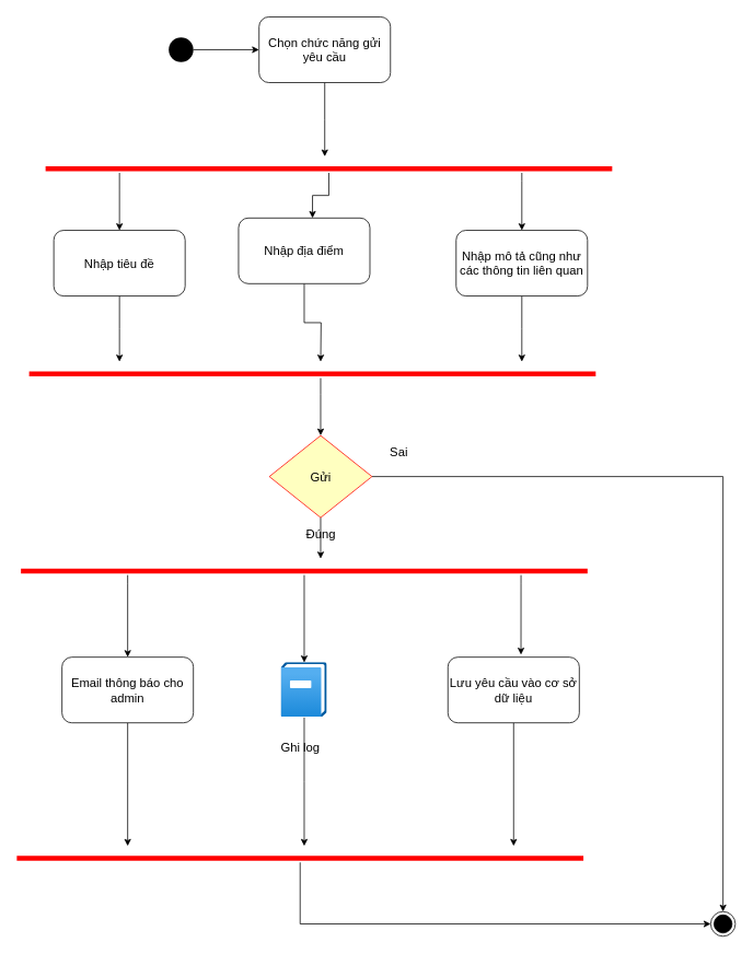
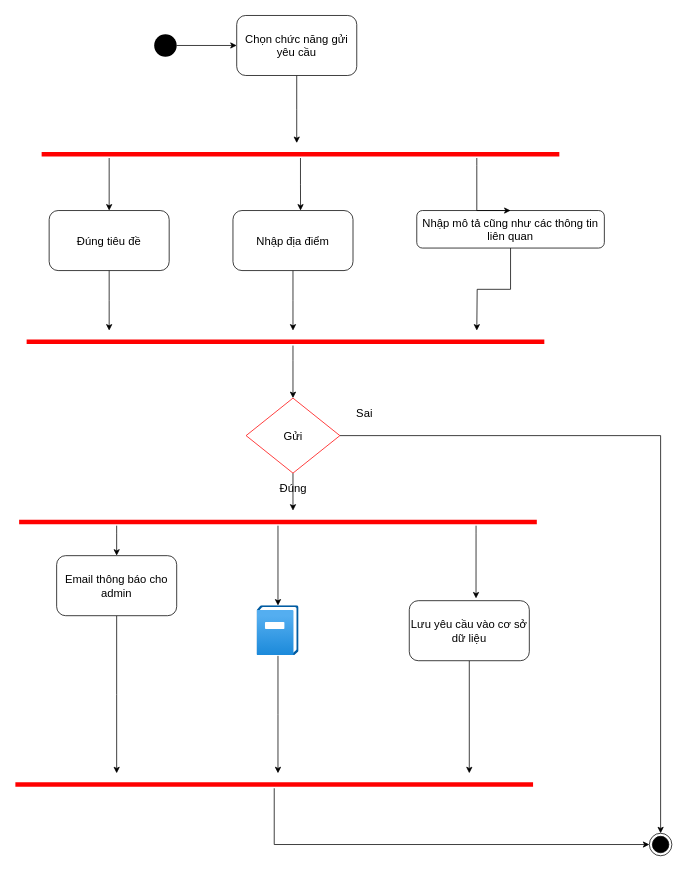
  <mxCell id="0" />
  <mxCell id="1" parent="0" />
  <mxCell id="2" style="edgeStyle=orthogonalEdgeStyle;rounded=0;orthogonalLoop=1;jettySize=auto;html=1;entryX=0;entryY=0.5;entryDx=0;entryDy=0;fontSize=15;" edge="1" parent="1" source="3" target="5"><mxGeometry relative="1" as="geometry" /></mxCell>
  <mxCell id="3" value="" style="ellipse;fillColor=#000000;strokeColor=none;" vertex="1" parent="1"><mxGeometry x="205" y="45" width="30" height="30" as="geometry" /></mxCell>
  <mxCell id="4" style="edgeStyle=orthogonalEdgeStyle;rounded=0;orthogonalLoop=1;jettySize=auto;html=1;fontSize=15;" edge="1" parent="1" source="5"><mxGeometry relative="1" as="geometry"><mxPoint x="395" y="190" as="targetPoint" /></mxGeometry></mxCell>
  <mxCell id="5" value="Chọn chức năng gửi yêu cầu" style="shape=rect;html=1;rounded=1;whiteSpace=wrap;align=center;fontSize=15;" vertex="1" parent="1"><mxGeometry x="315" y="20" width="160" height="80" as="geometry" /></mxCell>
  <mxCell id="6" value="" style="ellipse;html=1;shape=endState;fillColor=#000000;strokeColor=#000000;fontSize=15;" vertex="1" parent="1"><mxGeometry x="865" y="1110" width="30" height="30" as="geometry" /></mxCell>
  <mxCell id="7" style="edgeStyle=orthogonalEdgeStyle;rounded=0;orthogonalLoop=1;jettySize=auto;html=1;fontSize=15;" edge="1" parent="1" source="8"><mxGeometry relative="1" as="geometry"><mxPoint x="145" y="440" as="targetPoint" /></mxGeometry></mxCell>
- <mxCell id="8" value="Nhập tiêu đề" style="shape=rect;html=1;rounded=1;whiteSpace=wrap;align=center;fontSize=15;" vertex="1" parent="1"><mxGeometry x="65" y="280" width="160" height="80" as="geometry" /></mxCell>
+ <mxCell id="8" value="Đúng tiêu đề" style="shape=rect;html=1;rounded=1;whiteSpace=wrap;align=center;fontSize=15;" vertex="1" parent="1"><mxGeometry x="65" y="280" width="160" height="80" as="geometry" /></mxCell>
  <mxCell id="9" style="edgeStyle=orthogonalEdgeStyle;rounded=0;orthogonalLoop=1;jettySize=auto;html=1;fontSize=15;" edge="1" parent="1" source="10"><mxGeometry relative="1" as="geometry"><mxPoint x="635" y="440" as="targetPoint" /></mxGeometry></mxCell>
- <mxCell id="10" value="Nhập mô tả cũng như các thông tin liên quan" style="shape=rect;html=1;rounded=1;whiteSpace=wrap;align=center;fontSize=15;" vertex="1" parent="1"><mxGeometry x="555" y="280" width="160" height="80" as="geometry" /></mxCell>
+ <mxCell id="10" value="Nhập mô tả cũng như các thông tin liên quan" style="shape=rect;html=1;rounded=1;whiteSpace=wrap;align=center;fontSize=15;" vertex="1" parent="1"><mxGeometry x="555" y="280" width="250" height="50" as="geometry" /></mxCell>
  <mxCell id="11" style="edgeStyle=orthogonalEdgeStyle;rounded=0;orthogonalLoop=1;jettySize=auto;html=1;fontSize=15;" edge="1" parent="1" source="12"><mxGeometry relative="1" as="geometry"><mxPoint x="390" y="440" as="targetPoint" /></mxGeometry></mxCell>
- <mxCell id="12" value="Nhập địa điểm" style="shape=rect;html=1;rounded=1;whiteSpace=wrap;align=center;fontSize=15;" vertex="1" parent="1"><mxGeometry x="290" y="265" width="160" height="80" as="geometry" /></mxCell>
+ <mxCell id="12" value="Nhập địa điểm" style="shape=rect;html=1;rounded=1;whiteSpace=wrap;align=center;fontSize=15;" vertex="1" parent="1"><mxGeometry x="310" y="280" width="160" height="80" as="geometry" /></mxCell>
  <mxCell id="13" style="edgeStyle=orthogonalEdgeStyle;rounded=0;orthogonalLoop=1;jettySize=auto;html=1;entryX=0.5;entryY=0;entryDx=0;entryDy=0;fontSize=15;" edge="1" parent="1" source="16" target="8"><mxGeometry relative="1" as="geometry"><Array as="points"><mxPoint x="145" y="230" /><mxPoint x="145" y="230" /></Array></mxGeometry></mxCell>
  <mxCell id="14" style="edgeStyle=orthogonalEdgeStyle;rounded=0;orthogonalLoop=1;jettySize=auto;html=1;entryX=0.563;entryY=0;entryDx=0;entryDy=0;entryPerimeter=0;fontSize=15;" edge="1" parent="1" source="16" target="12"><mxGeometry relative="1" as="geometry" /></mxCell>
  <mxCell id="15" style="edgeStyle=orthogonalEdgeStyle;rounded=0;orthogonalLoop=1;jettySize=auto;html=1;entryX=0.5;entryY=0;entryDx=0;entryDy=0;fontSize=15;" edge="1" parent="1" source="16" target="10"><mxGeometry relative="1" as="geometry"><Array as="points"><mxPoint x="635" y="220" /><mxPoint x="635" y="220" /></Array></mxGeometry></mxCell>
  <mxCell id="16" value="" style="shape=line;html=1;strokeWidth=6;strokeColor=#ff0000;fontSize=15;" vertex="1" parent="1"><mxGeometry x="55" y="200" width="690" height="10" as="geometry" /></mxCell>
  <mxCell id="17" style="edgeStyle=orthogonalEdgeStyle;rounded=0;orthogonalLoop=1;jettySize=auto;html=1;entryX=0.5;entryY=0;entryDx=0;entryDy=0;fontSize=15;" edge="1" parent="1" source="18" target="34"><mxGeometry relative="1" as="geometry"><Array as="points"><mxPoint x="390" y="480" /><mxPoint x="390" y="480" /></Array></mxGeometry></mxCell>
  <mxCell id="18" value="" style="shape=line;html=1;strokeWidth=6;strokeColor=#ff0000;fontSize=15;" vertex="1" parent="1"><mxGeometry x="35" y="450" width="690" height="10" as="geometry" /></mxCell>
  <mxCell id="19" style="edgeStyle=orthogonalEdgeStyle;rounded=0;orthogonalLoop=1;jettySize=auto;html=1;fontSize=15;" edge="1" parent="1" source="20"><mxGeometry relative="1" as="geometry"><mxPoint x="155" y="1030" as="targetPoint" /></mxGeometry></mxCell>
- <mxCell id="20" value="Email thông báo cho admin" style="shape=rect;html=1;rounded=1;whiteSpace=wrap;align=center;fontSize=15;" vertex="1" parent="1"><mxGeometry x="75" y="800" width="160" height="80" as="geometry" /></mxCell>
+ <mxCell id="20" value="Email thông báo cho admin" style="shape=rect;html=1;rounded=1;whiteSpace=wrap;align=center;fontSize=15;" vertex="1" parent="1"><mxGeometry x="75" y="740" width="160" height="80" as="geometry" /></mxCell>
  <mxCell id="21" style="edgeStyle=orthogonalEdgeStyle;rounded=0;orthogonalLoop=1;jettySize=auto;html=1;fontSize=15;" edge="1" parent="1" source="22"><mxGeometry relative="1" as="geometry"><mxPoint x="370" y="1030" as="targetPoint" /></mxGeometry></mxCell>
  <mxCell id="22" value="" style="aspect=fixed;html=1;points=[];align=center;image;fontSize=12;image=img/lib/azure2/management_governance/Activity_Log.svg;" vertex="1" parent="1"><mxGeometry x="342" y="806.5" width="56.0" height="67" as="geometry" /></mxCell>
- <mxCell id="23" value="Ghi log" style="text;html=1;align=center;verticalAlign=middle;resizable=0;points=[];autosize=1;fontSize=15;" vertex="1" parent="1"><mxGeometry x="335" y="900" width="60" height="20" as="geometry" /></mxCell>
  <mxCell id="24" style="edgeStyle=orthogonalEdgeStyle;rounded=0;orthogonalLoop=1;jettySize=auto;html=1;fontSize=15;" edge="1" parent="1" source="25"><mxGeometry relative="1" as="geometry"><mxPoint x="625" y="1030" as="targetPoint" /></mxGeometry></mxCell>
  <mxCell id="25" value="Lưu yêu cầu vào cơ sở dữ liệu" style="shape=rect;html=1;rounded=1;whiteSpace=wrap;align=center;fontSize=15;" vertex="1" parent="1"><mxGeometry x="545" y="800" width="160" height="80" as="geometry" /></mxCell>
  <mxCell id="26" style="edgeStyle=orthogonalEdgeStyle;rounded=0;orthogonalLoop=1;jettySize=auto;html=1;entryX=0.5;entryY=0;entryDx=0;entryDy=0;fontSize=15;" edge="1" parent="1" source="29" target="20"><mxGeometry relative="1" as="geometry"><Array as="points"><mxPoint x="155" y="710" /><mxPoint x="155" y="710" /></Array></mxGeometry></mxCell>
  <mxCell id="27" style="edgeStyle=orthogonalEdgeStyle;rounded=0;orthogonalLoop=1;jettySize=auto;html=1;fontSize=15;" edge="1" parent="1" source="29" target="22"><mxGeometry relative="1" as="geometry" /></mxCell>
  <mxCell id="28" style="edgeStyle=orthogonalEdgeStyle;rounded=0;orthogonalLoop=1;jettySize=auto;html=1;entryX=0.556;entryY=-0.037;entryDx=0;entryDy=0;entryPerimeter=0;fontSize=15;" edge="1" parent="1" source="29" target="25"><mxGeometry relative="1" as="geometry"><Array as="points"><mxPoint x="634" y="710" /><mxPoint x="634" y="710" /></Array></mxGeometry></mxCell>
  <mxCell id="29" value="" style="shape=line;html=1;strokeWidth=6;strokeColor=#ff0000;fontSize=15;" vertex="1" parent="1"><mxGeometry x="25" y="690" width="690" height="10" as="geometry" /></mxCell>
  <mxCell id="30" style="edgeStyle=orthogonalEdgeStyle;rounded=0;orthogonalLoop=1;jettySize=auto;html=1;entryX=0;entryY=0.5;entryDx=0;entryDy=0;fontSize=15;" edge="1" parent="1" source="31" target="6"><mxGeometry relative="1" as="geometry"><Array as="points"><mxPoint x="365" y="1125" /></Array></mxGeometry></mxCell>
  <mxCell id="31" value="" style="shape=line;html=1;strokeWidth=6;strokeColor=#ff0000;fontSize=15;" vertex="1" parent="1"><mxGeometry x="20" y="1040" width="690" height="10" as="geometry" /></mxCell>
  <mxCell id="32" style="edgeStyle=orthogonalEdgeStyle;rounded=0;orthogonalLoop=1;jettySize=auto;html=1;fontSize=15;" edge="1" parent="1" source="34"><mxGeometry relative="1" as="geometry"><mxPoint x="390" y="680" as="targetPoint" /></mxGeometry></mxCell>
  <mxCell id="33" style="edgeStyle=orthogonalEdgeStyle;rounded=0;orthogonalLoop=1;jettySize=auto;html=1;entryX=0.5;entryY=0;entryDx=0;entryDy=0;fontSize=15;" edge="1" parent="1" source="34" target="6"><mxGeometry relative="1" as="geometry" /></mxCell>
- <mxCell id="34" value="Gửi" style="rhombus;whiteSpace=wrap;html=1;fillColor=#ffffc0;strokeColor=#ff0000;fontSize=15;" vertex="1" parent="1"><mxGeometry x="327.5" y="530" width="125" height="100" as="geometry" /></mxCell>
+ <mxCell id="34" value="Gửi" style="rhombus;whiteSpace=wrap;html=1;fillColor=#ffffff;strokeColor=#ff0000;fontSize=15;" vertex="1" parent="1"><mxGeometry x="327.5" y="530" width="125" height="100" as="geometry" /></mxCell>
  <mxCell id="35" value="Đúng" style="text;html=1;align=center;verticalAlign=middle;resizable=0;points=[];autosize=1;fontSize=15;" vertex="1" parent="1"><mxGeometry x="365" y="640" width="50" height="20" as="geometry" /></mxCell>
  <mxCell id="36" value="Sai" style="text;html=1;align=center;verticalAlign=middle;resizable=0;points=[];autosize=1;fontSize=15;" vertex="1" parent="1"><mxGeometry x="465" y="540" width="40" height="20" as="geometry" /></mxCell>
